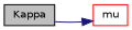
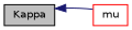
  digraph {
    rankdir=LR
    node [fontname=Helvetica fontsize=10 shape=record]
    n1 [color=black fillcolor=grey75 fontcolor=black height=0.2 label=Kappa style=filled width=0.4]
    n2 [color=red height=0.2 label=mu width=0.4]
-   n1 -> n2 [color=midnightblue fontname=Helvetica fontsize=10 labelfontname=Helvetica labelfontsize=10 style=solid]
+   n2 -> n1 [color=midnightblue fontname=Helvetica fontsize=10 labelfontname=Helvetica labelfontsize=10 style=solid]
  }
